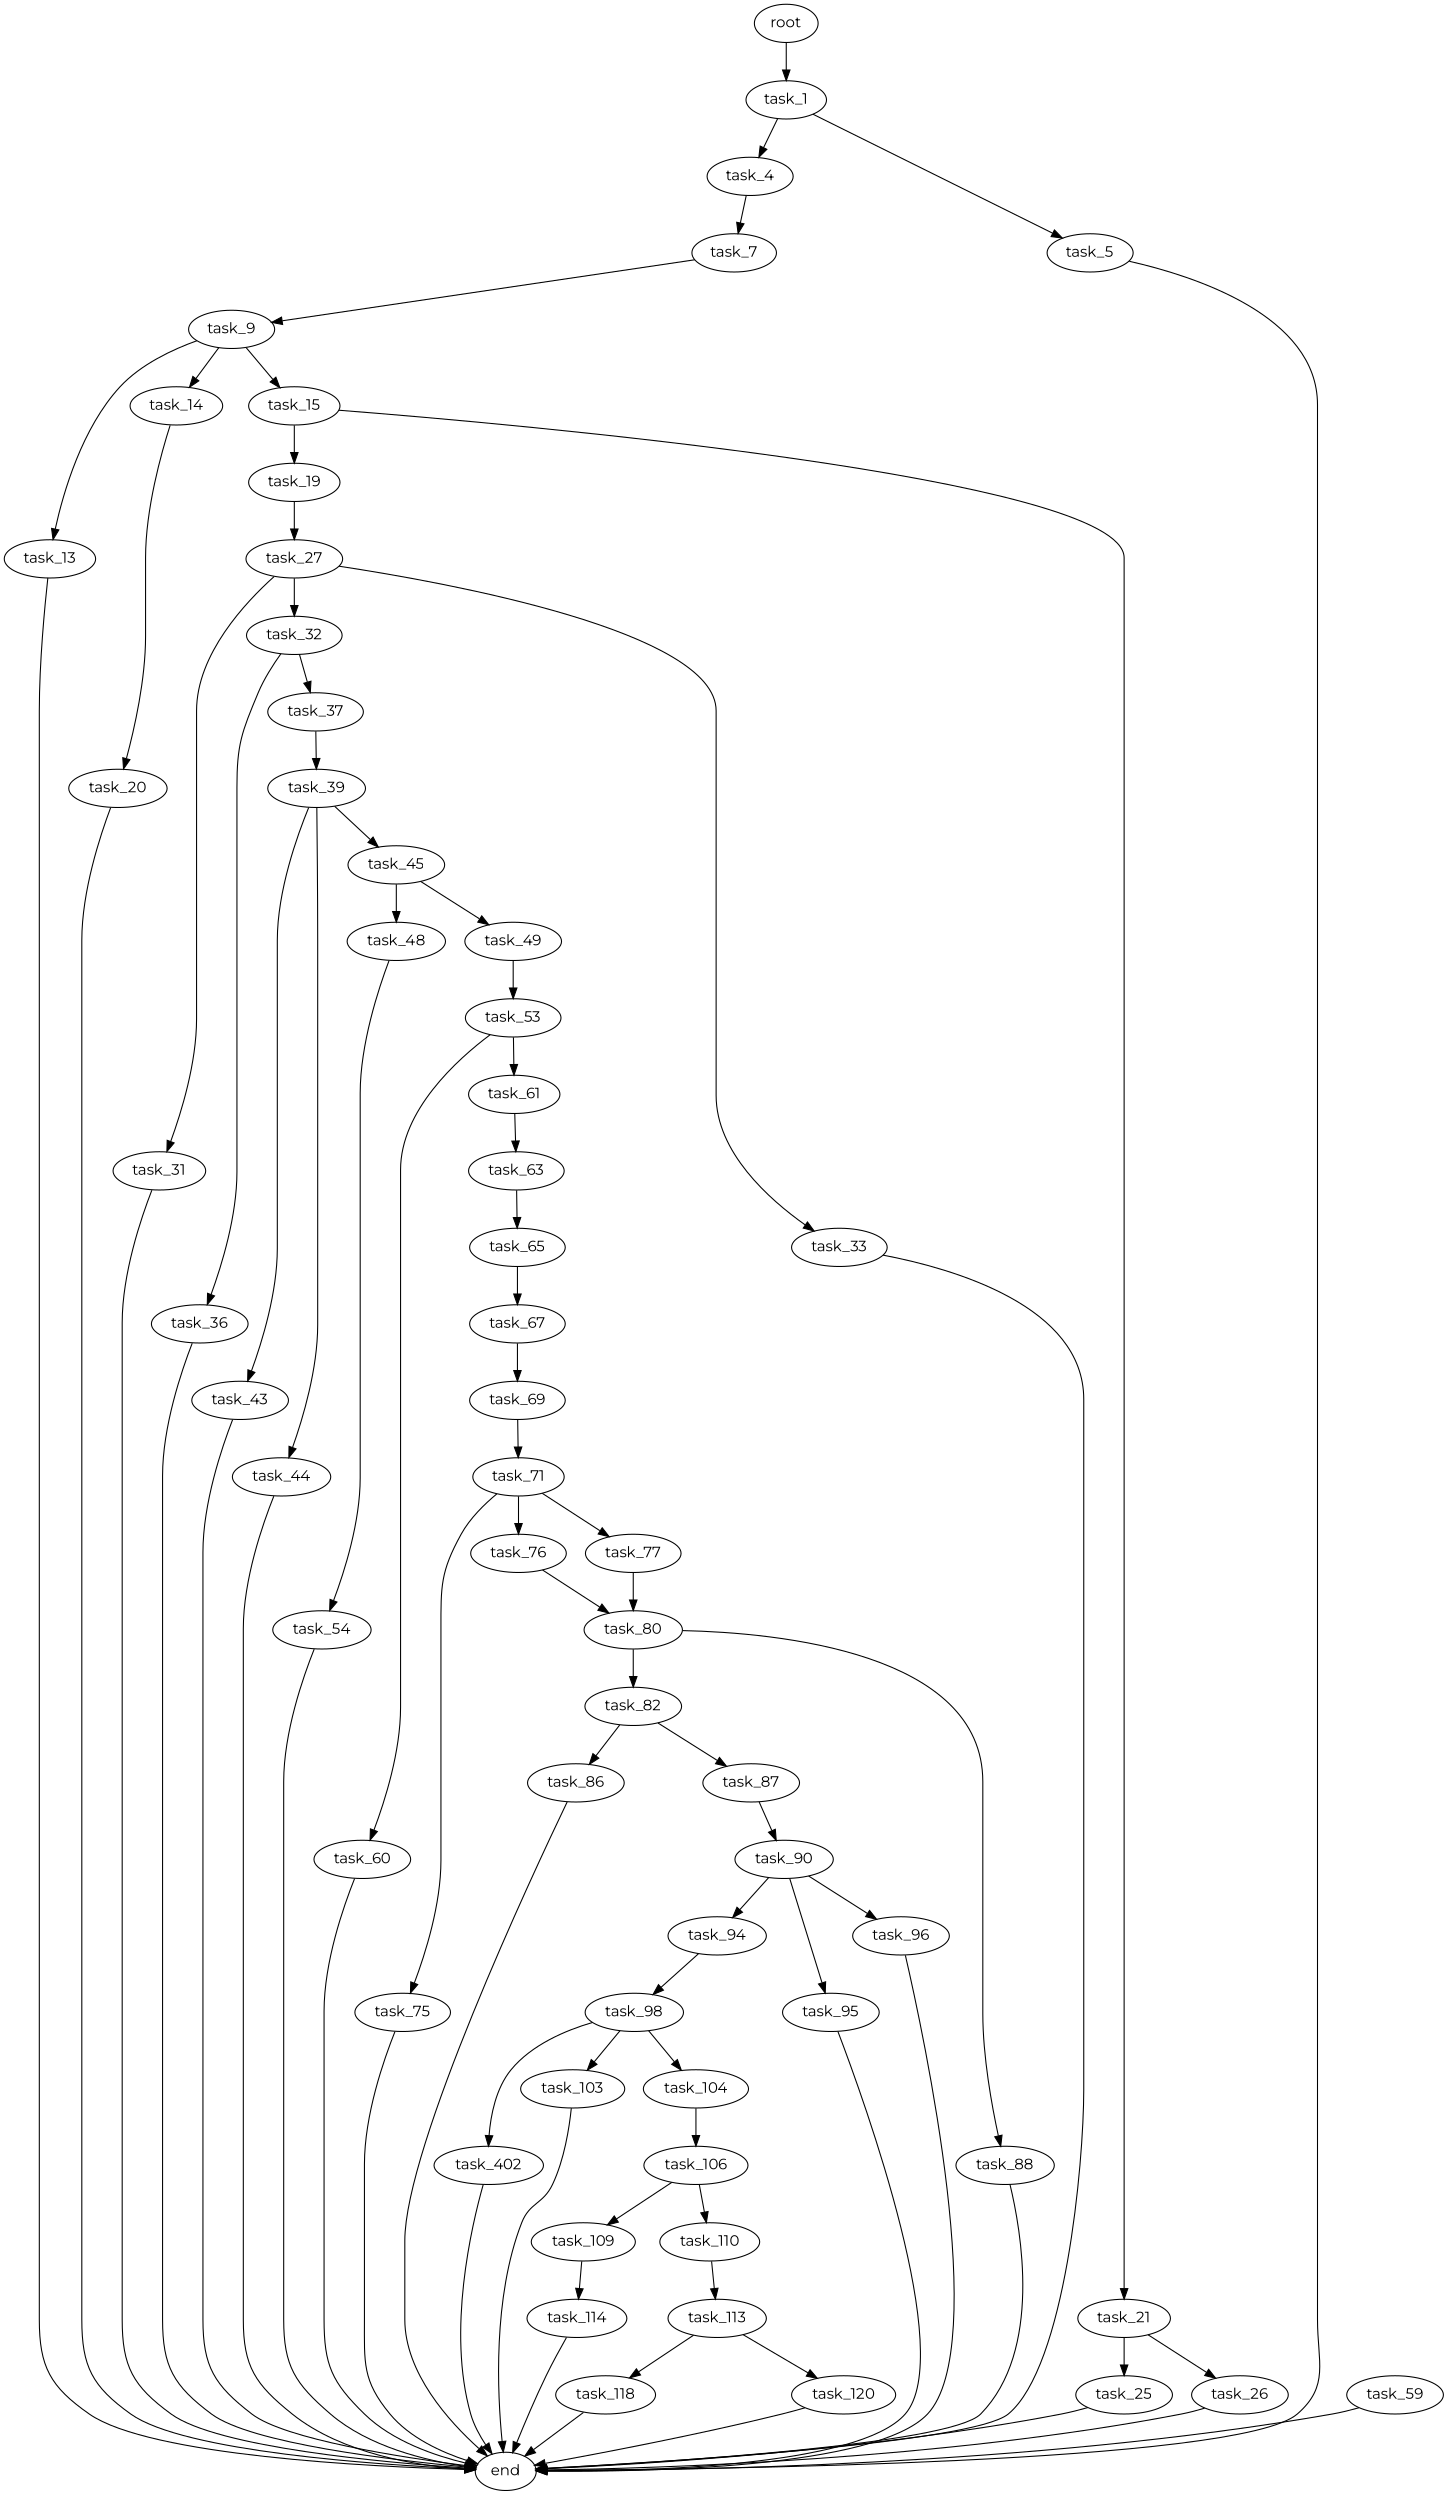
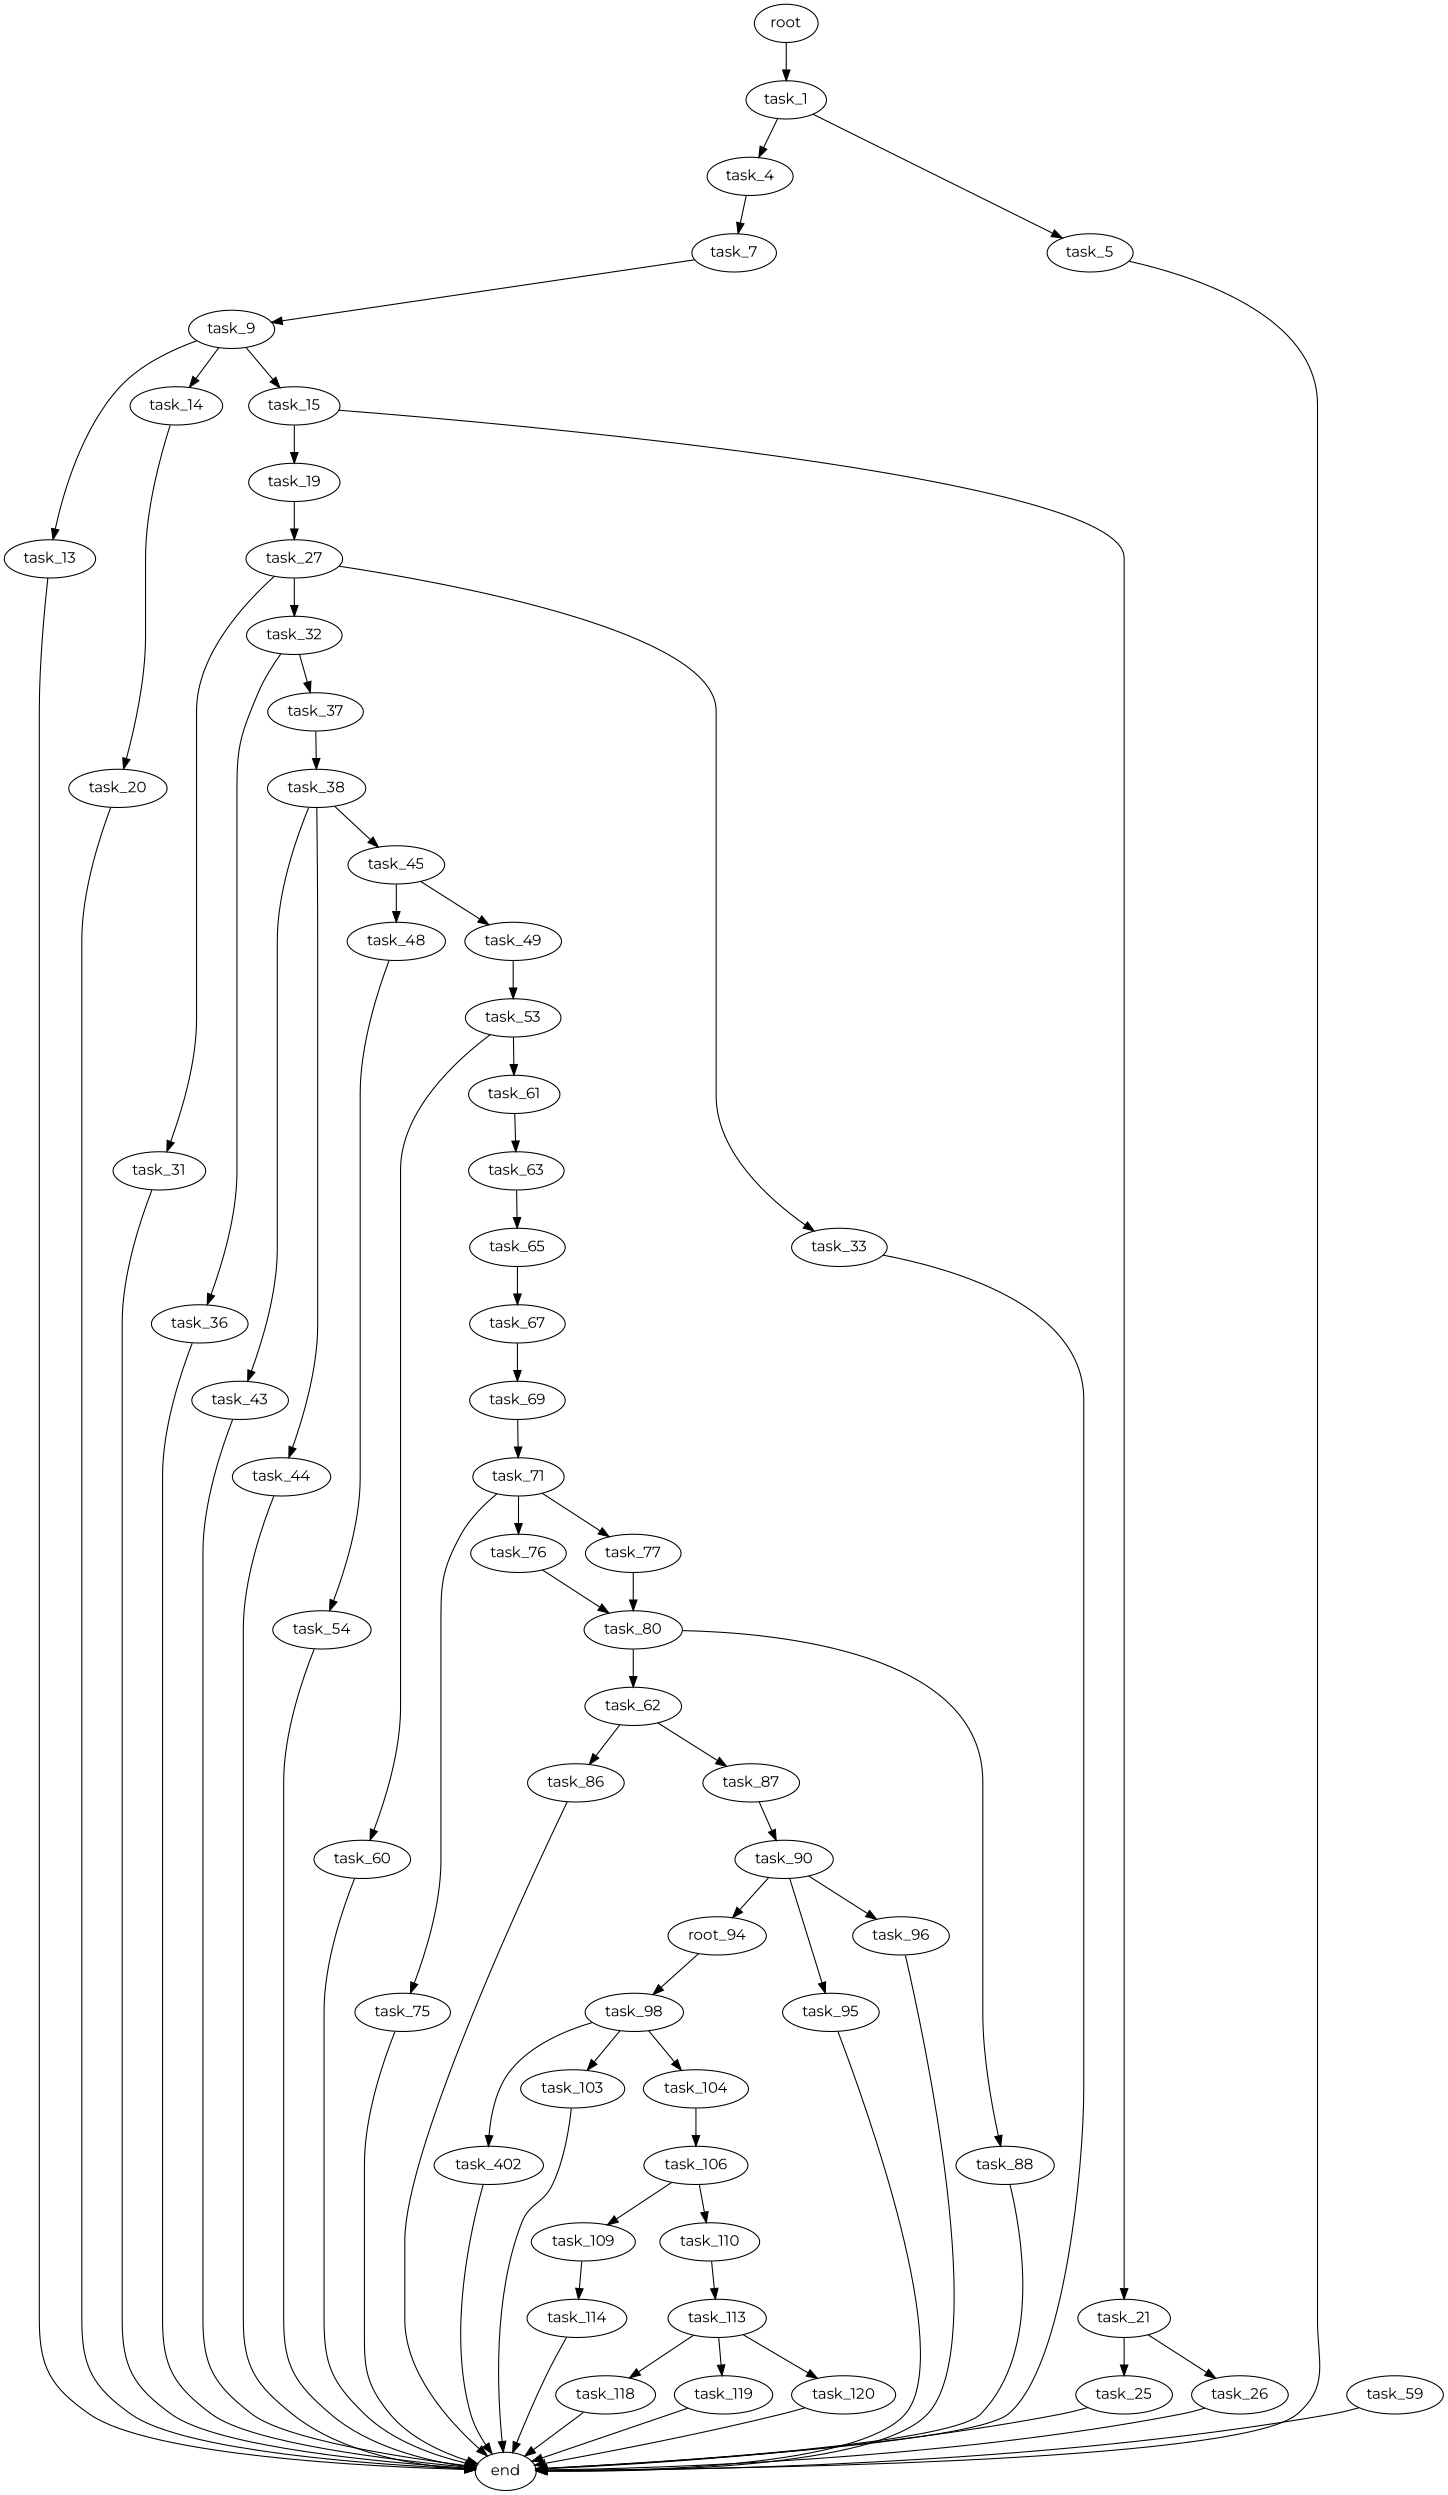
  digraph {
    fontname=Montserrat
    node [fontname=Montserrat]
    edge [fontname=Montserrat]
    root
    task_1
    task_4
    task_5
    task_7
    end
    task_9
    task_13
    task_14
    task_15
    task_20
    task_19
    task_21
    task_27
    task_25
    task_26
    task_31
    task_32
    task_33
    task_36
    task_37
-   task_39
+   task_39 [label=task_38]
    task_43
    task_44
    task_45
    task_48
    task_49
    task_54
    task_53
    task_60
    task_61
    task_63
    task_59
    task_65
    task_67
    task_69
    task_71
    task_75
    task_76
    task_77
    task_80
-   task_82
+   task_82 [label=task_62]
    task_88
    task_86
    task_87
    task_90
-   task_94
+   task_94 [label=root_94]
    task_95
    task_96
    task_98
    n51 [label=task_402]
    task_103
    task_104
    task_106
    task_109
    task_110
    task_114
    task_113
    task_118
+   task_119
    task_120
    root -> task_1
    task_1 -> task_4
    task_1 -> task_5
    task_4 -> task_7
    task_5 -> end
    task_7 -> task_9
    task_9 -> task_13
    task_9 -> task_14
    task_9 -> task_15
    task_13 -> end
    task_14 -> task_20
    task_15 -> task_19
    task_15 -> task_21
    task_20 -> end
    task_19 -> task_27
    task_21 -> task_25
    task_21 -> task_26
    task_27 -> task_31
    task_27 -> task_32
    task_27 -> task_33
    task_25 -> end
    task_26 -> end
    task_31 -> end
    task_32 -> task_36
    task_32 -> task_37
    task_33 -> end
    task_36 -> end
    task_37 -> task_39
    task_39 -> task_43
    task_39 -> task_44
    task_39 -> task_45
    task_43 -> end
    task_44 -> end
    task_45 -> task_48
    task_45 -> task_49
    task_48 -> task_54
    task_49 -> task_53
    task_54 -> end
    task_53 -> task_60
    task_53 -> task_61
    task_60 -> end
    task_61 -> task_63
    task_63 -> task_65
    task_59 -> end
    task_65 -> task_67
    task_67 -> task_69
    task_69 -> task_71
    task_71 -> task_75
    task_71 -> task_76
    task_71 -> task_77
    task_75 -> end
    task_76 -> task_80
    task_77 -> task_80
    task_80 -> task_82
    task_80 -> task_88
    task_82 -> task_86
    task_82 -> task_87
    task_88 -> end
    task_86 -> end
    task_87 -> task_90
    task_90 -> task_94
    task_90 -> task_95
    task_90 -> task_96
    task_94 -> task_98
    task_95 -> end
    task_96 -> end
    task_98 -> n51
    task_98 -> task_103
    task_98 -> task_104
    n51 -> end
    task_103 -> end
    task_104 -> task_106
    task_106 -> task_109
    task_106 -> task_110
    task_109 -> task_114
    task_110 -> task_113
    task_114 -> end
    task_113 -> task_118
+   task_113 -> task_119
    task_113 -> task_120
    task_118 -> end
+   task_119 -> end
    task_120 -> end
  }
